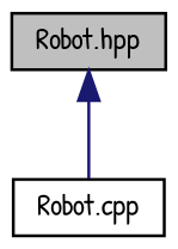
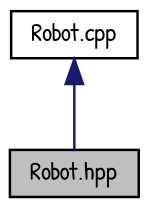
  digraph {
    fontname="Patrick Hand"
    node [color=black fontname="Patrick Hand" fontsize=10 shape=record style=filled]
    n1 [fillcolor=grey75 fontcolor=black height=0.2 label="Robot.hpp" width=0.4]
    n2 [fillcolor=white height=0.2 label="Robot.cpp" width=0.4]
-   n1 -> n2 [color=midnightblue dir=back fontname="Patrick Hand" fontsize=10 labelfontname=Helvetica labelfontsize=10 style=solid]
+   n2 -> n1 [color=midnightblue dir=back fontname="Patrick Hand" fontsize=10 labelfontname=Helvetica labelfontsize=10 style=solid]
  }
